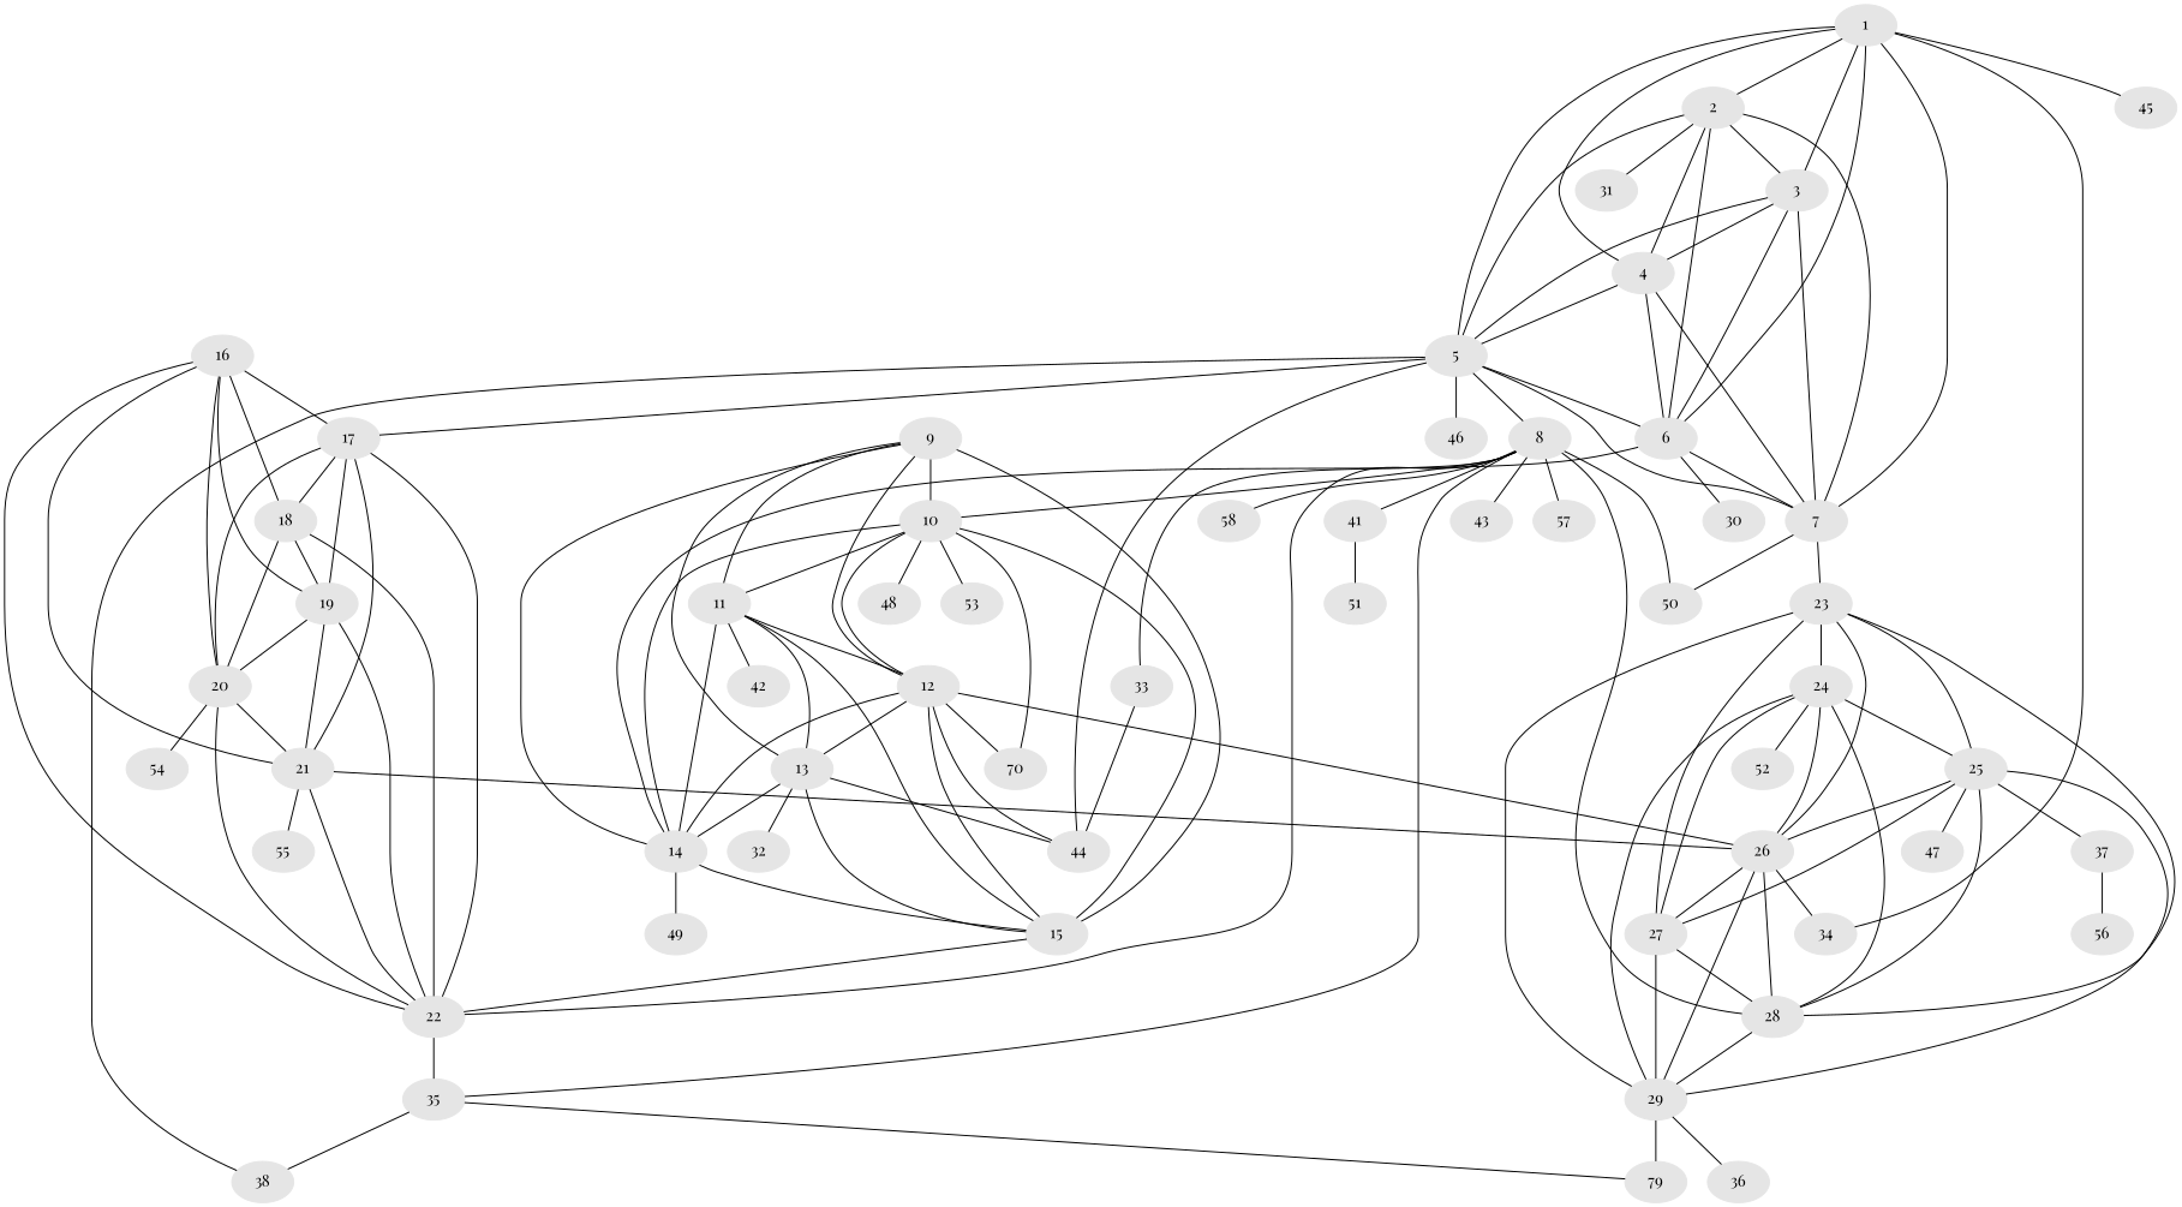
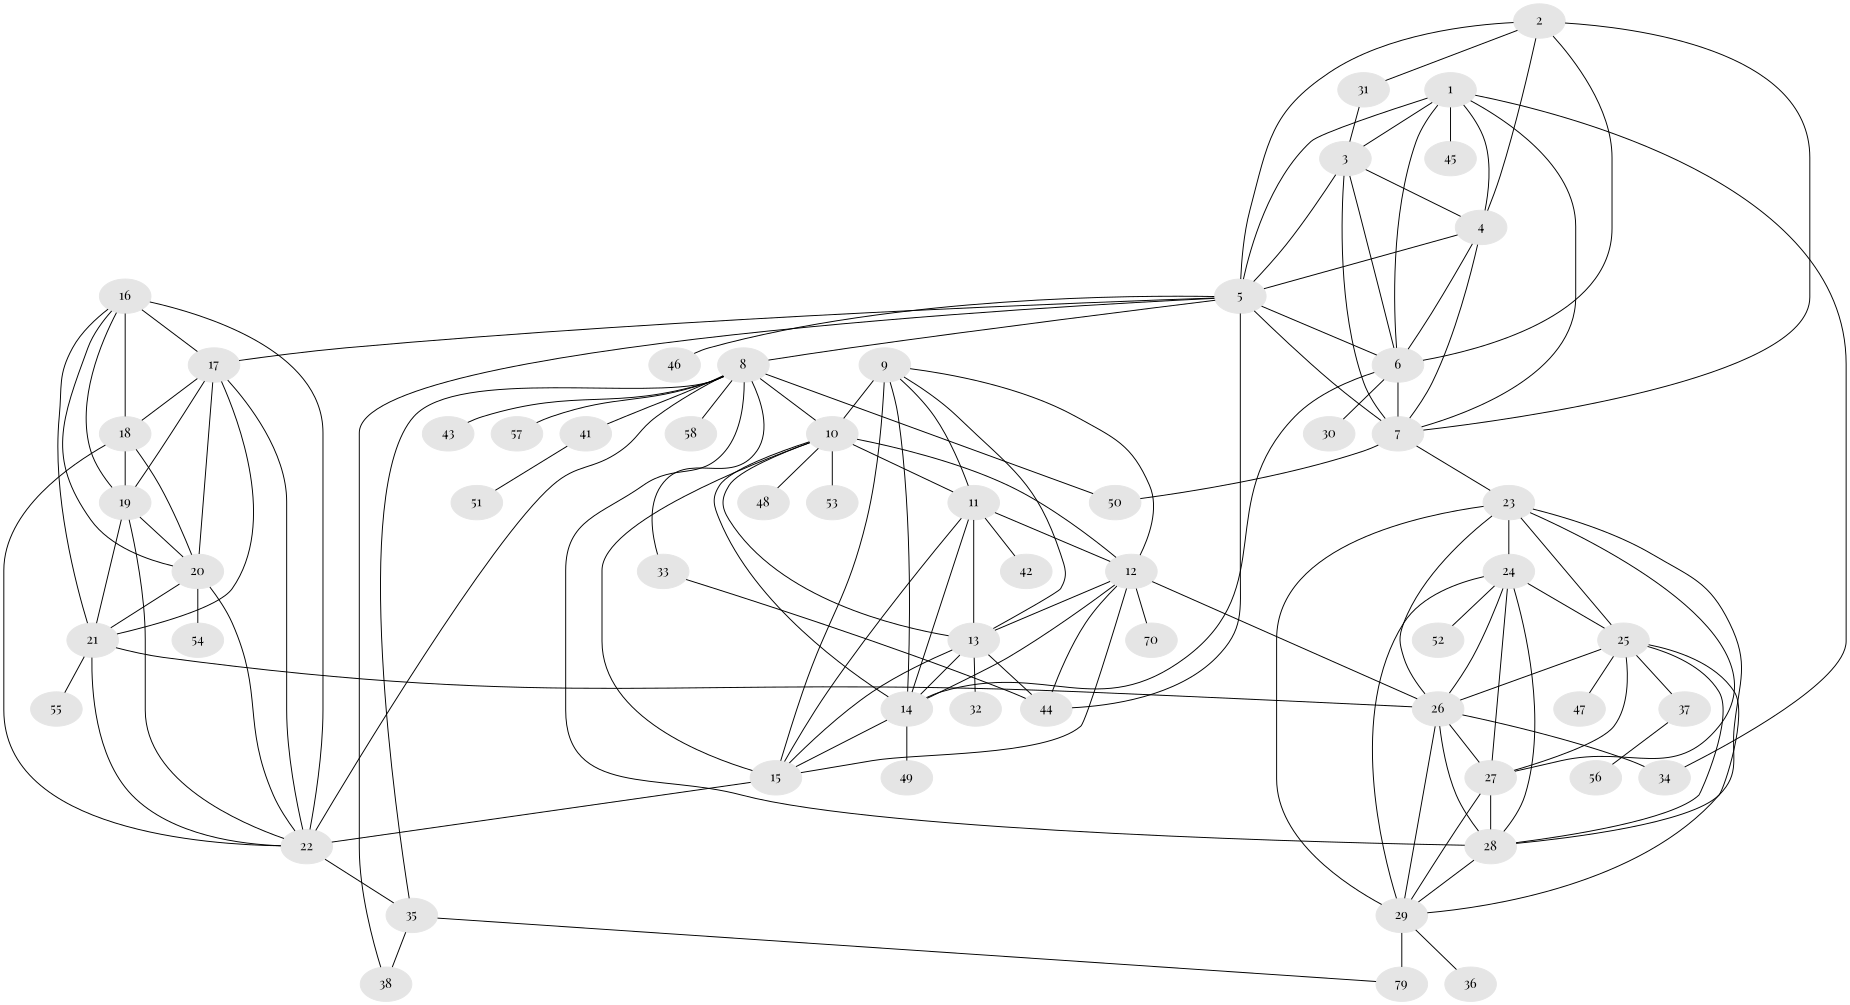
  graph {
    fontname="Playfair Display"
    node [color=gray90 fontname="Playfair Display" style=filled]
    edge [fontname="Playfair Display" weight=1.0]
    1
    2
    3
    4
    5
    6
    7
    34
    45
    31
    8
    17
    38
    44
    46
    14
    30
    23
    50
    10
    22
    28
    33
    35
    41
    43
    57
    58
    18
    19
    20
    21
    15
    49
    26
    24
    25
    27
    29
    11
    12
    13
    48
    53
    n45 [label=79]
    51
    9
    42
    n49 [label=70]
    32
    16
    54
    55
    52
    37
    47
    36
    56
-   1 -- 2
    1 -- 3
    1 -- 4
    1 -- 5
    1 -- 6
    1 -- 7
    1 -- 34
    1 -- 45
-   2 -- 3
+   31 -- 3
    2 -- 4
    2 -- 5
    2 -- 6
    2 -- 7
    2 -- 31
    3 -- 4
    3 -- 5
    3 -- 6
    3 -- 7 [weight=5.0]
    4 -- 5
    4 -- 6
    4 -- 7
    5 -- 6
    5 -- 7
    5 -- 8
    5 -- 17
    5 -- 38
    5 -- 44 [weight=4.0]
    5 -- 46
    6 -- 7
    6 -- 14
    6 -- 30
    7 -- 23
    7 -- 50
    8 -- 50 [weight=5.0]
    8 -- 10
    8 -- 22
    8 -- 28
    8 -- 33
    8 -- 35
    8 -- 41
    8 -- 43 [weight=2.0]
    8 -- 57 [weight=3.0]
    8 -- 58
    17 -- 22
    17 -- 18
    17 -- 19
    17 -- 20
    17 -- 21
    14 -- 15
    14 -- 49
    23 -- 28
    23 -- 26
    23 -- 24
    23 -- 25
    23 -- 27
    23 -- 29
    10 -- 14
    10 -- 15
    10 -- 11
    10 -- 12
-   10 -- n49
+   10 -- 13
    10 -- 48
    10 -- 53
    22 -- 35 [weight=3.0]
    28 -- 29
    33 -- 44
    35 -- 38
    35 -- n45
    41 -- 51 [weight=2.0]
    18 -- 22
    18 -- 19
    18 -- 20
    19 -- 22
    19 -- 20
    19 -- 21
    20 -- 22
    20 -- 21
    20 -- 54
    21 -- 22
    21 -- 26
    21 -- 55
    15 -- 22
    26 -- 34 [weight=5.0]
    26 -- 28
    26 -- 27
    26 -- 29
    24 -- 28
    24 -- 26
    24 -- 25
    24 -- 27
    24 -- 29
    24 -- 52
    25 -- 28
    25 -- 26
    25 -- 27
    25 -- 29
    25 -- 37
    25 -- 47
    27 -- 28 [weight=3.0]
    27 -- 29
    29 -- n45 [weight=6.0]
    29 -- 36
    11 -- 14
    11 -- 15
    11 -- 12
    11 -- 13
    11 -- 42 [weight=3.0]
    12 -- 44
    12 -- 14
    12 -- 15
    12 -- 26
    12 -- 13
    12 -- n49
    13 -- 44
    13 -- 14
    13 -- 15
    13 -- 32
    9 -- 14
    9 -- 10
    9 -- 15 [weight=4.0]
    9 -- 11
    9 -- 12
    9 -- 13
    16 -- 17
    16 -- 22
    16 -- 18 [weight=4.0]
    16 -- 19
    16 -- 20
    16 -- 21
    37 -- 56
  }
